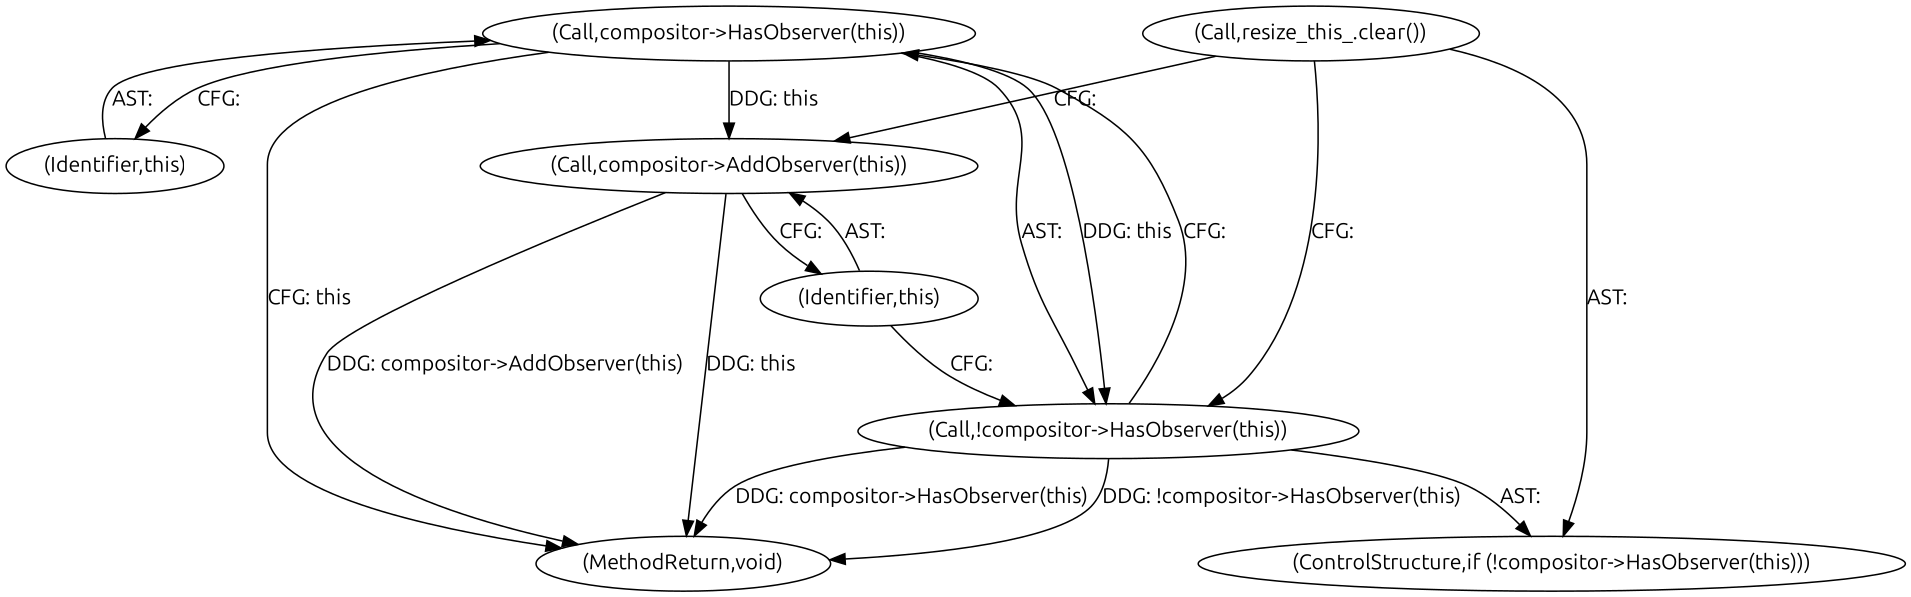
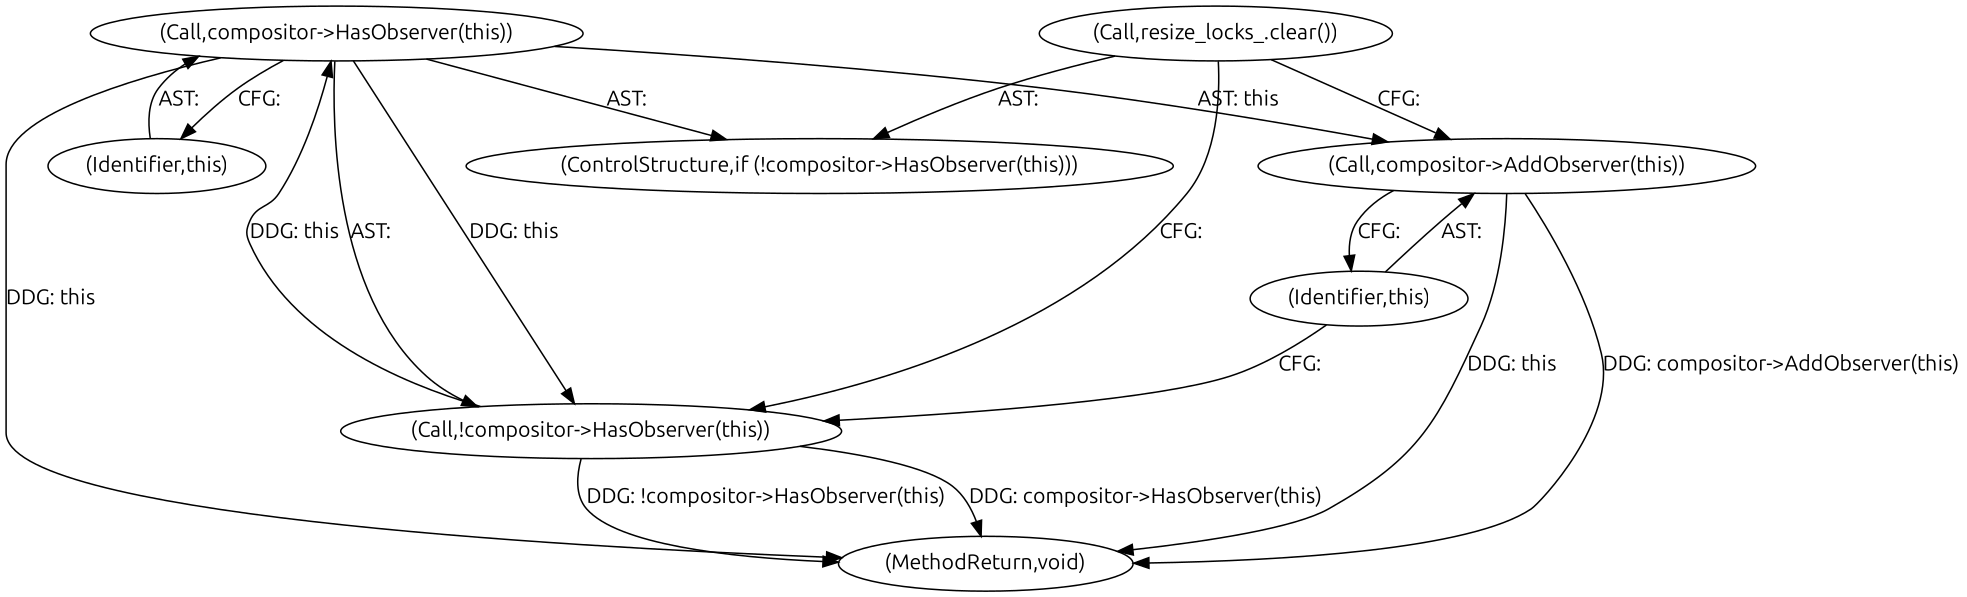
  digraph {
    fontname=Ubuntu
    node [fontname=Ubuntu]
    edge [fontname=Ubuntu]
    n1 [label="(Call,compositor->HasObserver(this))"]
    n2 [label="(Call,!compositor->HasObserver(this))"]
    n3 [label="(Call,compositor->AddObserver(this))"]
    n4 [label="(MethodReturn,void)"]
    n5 [label="(Identifier,this)"]
    n6 [label="(ControlStructure,if (!compositor->HasObserver(this)))"]
    n7 [label="(Identifier,this)"]
-   n8 [label="(Call,resize_this_.clear())"]
+   n8 [label="(Call,resize_locks_.clear())"]
    n1 -> n2 [label="AST: "]
    n1 -> n2 [label="DDG: this"]
-   n1 -> n3 [label="DDG: this"]
-   n1 -> n4 [label="CFG: this"]
+   n1 -> n3 [label="AST: this"]
+   n1 -> n4 [label="DDG: this"]
    n1 -> n5 [label="CFG: "]
-   n2 -> n1 [label="CFG: "]
+   n2 -> n1 [label="DDG: this"]
    n2 -> n4 [label="DDG: compositor->HasObserver(this)"]
    n2 -> n4 [label="DDG: !compositor->HasObserver(this)"]
-   n2 -> n6 [label="AST: "]
+   n1 -> n6 [label="AST: "]
    n3 -> n4 [label="DDG: compositor->AddObserver(this)"]
    n3 -> n4 [label="DDG: this"]
    n3 -> n7 [label="CFG: "]
    n5 -> n1 [label="AST: "]
    n7 -> n2 [label="CFG: "]
    n7 -> n3 [label="AST: "]
    n8 -> n2 [label="CFG: "]
    n8 -> n3 [label="CFG: "]
    n8 -> n6 [label="AST: "]
  }
